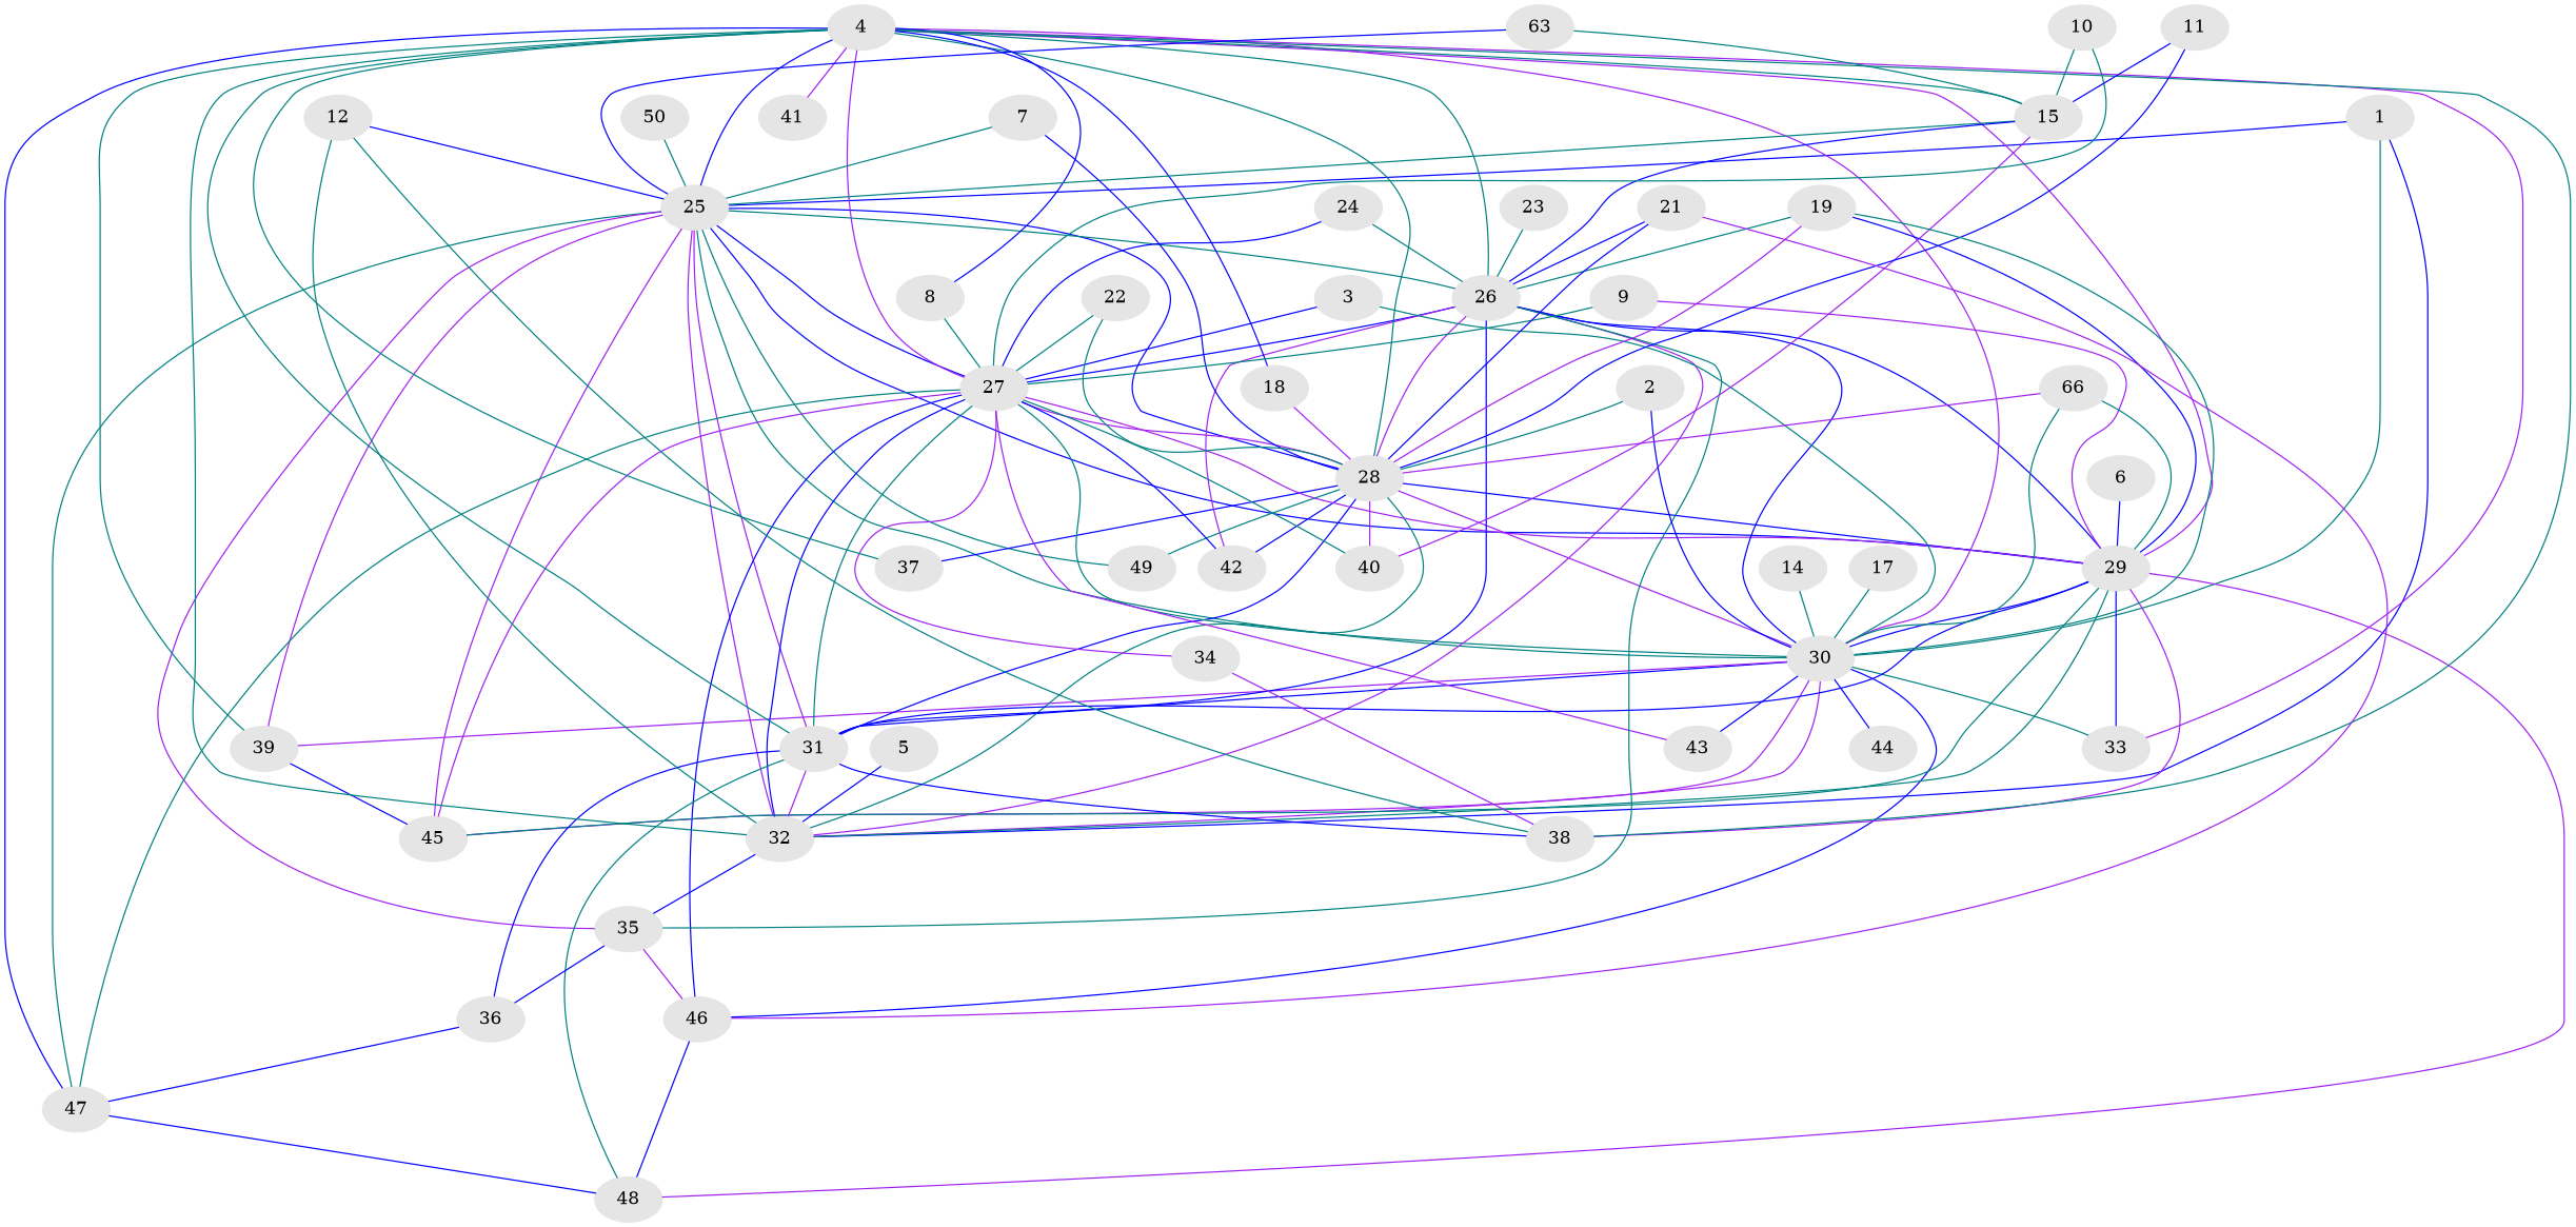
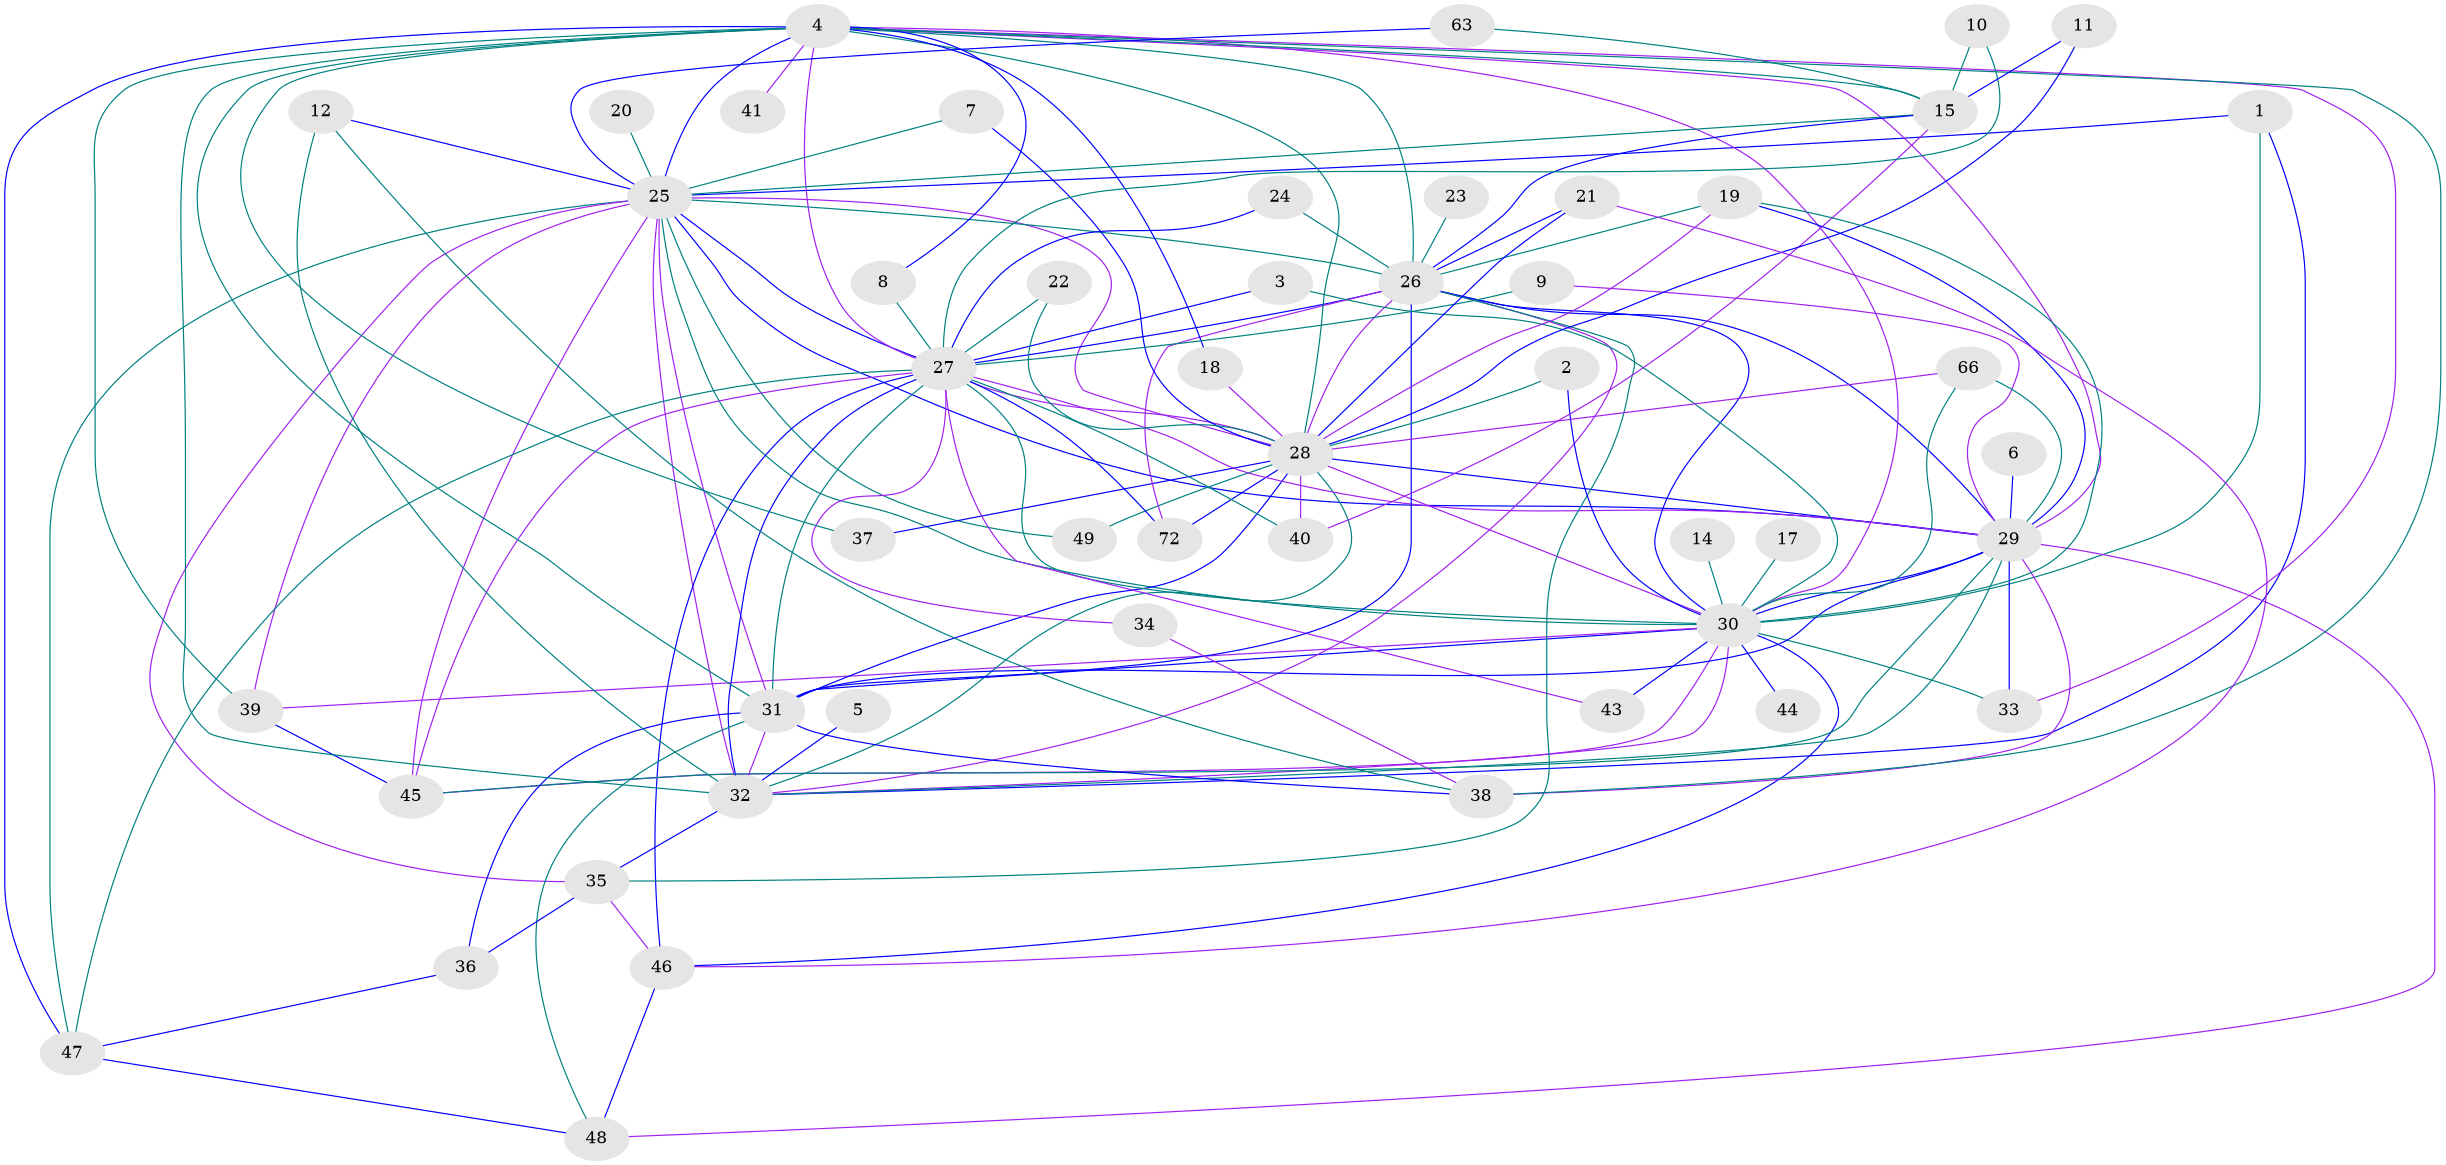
  graph {
    node [color=gray90 style=filled]
    edge [color=blue weight=1.0]
    1
    25
    30
    32
    28
    27
    26
    29
    31
    39
    47
    35
    45
    49
    33
    46
    43
    44
    2
    37
    40
-   42
+   42 [label=72]
    3
    34
    4
    8
    15
    18
    38
    41
    14
    48
    36
    5
    6
    7
    9
    10
    11
    12
    n41 [label=63]
    n42 [label=66]
    17
    19
-   20 [label=50]
+   20
    21
    22
    23
    24
    1 -- 25
    1 -- 30 [color=teal]
    1 -- 32
    25 -- 30 [color=teal]
    25 -- 32 [color=purple]
-   25 -- 28
+   25 -- 28 [color=purple]
    25 -- 27
    25 -- 26 [color=teal weight=2.0]
    25 -- 29
    25 -- 31 [color=purple weight=2.0]
    25 -- 39 [color=purple]
    25 -- 47 [color=teal]
    25 -- 35 [color=purple]
    25 -- 45 [color=purple]
    25 -- 49 [color=teal]
    30 -- 32 [color=purple]
    30 -- 31
    30 -- 39 [color=purple]
    30 -- 45 [color=purple]
    30 -- 33 [color=teal weight=2.0]
    30 -- 46
    30 -- 43
    30 -- 44
    32 -- 35 [weight=2.0]
    28 -- 30 [color=purple]
    28 -- 32 [color=teal]
    28 -- 29 [weight=2.0]
    28 -- 31
    28 -- 49 [color=teal]
    28 -- 37
    28 -- 40 [color=purple]
    28 -- 42
    27 -- 30 [color=teal weight=2.0]
    27 -- 32 [weight=2.0]
    27 -- 28 [color=purple weight=2.0]
    27 -- 29 [color=purple weight=2.0]
    27 -- 31 [color=teal]
    27 -- 47 [color=teal]
    27 -- 45 [color=purple]
    27 -- 46 [weight=2.0]
    27 -- 43 [color=purple]
    27 -- 40 [color=teal weight=2.0]
    27 -- 42
    27 -- 34 [color=purple]
    26 -- 30
    26 -- 32 [color=purple]
    26 -- 28 [color=purple weight=2.0]
    26 -- 27
    26 -- 29
    26 -- 31 [weight=2.0]
    26 -- 35 [color=teal]
    26 -- 42 [color=purple weight=2.0]
    29 -- 30
    29 -- 32 [color=teal]
    29 -- 31 [weight=2.0]
    29 -- 45 [color=teal]
    29 -- 33
    29 -- 38 [color=purple]
    29 -- 48 [color=purple]
    31 -- 32 [color=purple weight=2.0]
    31 -- 38
    31 -- 48 [color=teal]
    31 -- 36
    39 -- 45
    47 -- 48
    35 -- 46 [color=purple]
    35 -- 36
    46 -- 48
    2 -- 30
    2 -- 28 [color=teal]
    3 -- 30 [color=teal]
    3 -- 27
    34 -- 38 [color=purple]
    4 -- 25 [weight=2.0]
    4 -- 30 [color=purple weight=2.0]
    4 -- 32 [color=teal weight=2.0]
    4 -- 28 [color=teal weight=2.0]
    4 -- 27 [color=purple weight=2.0]
    4 -- 26 [color=teal weight=2.0]
    4 -- 29 [color=purple weight=2.0]
    4 -- 31 [color=teal weight=3.0]
    4 -- 39 [color=teal]
    4 -- 47 [weight=2.0]
    4 -- 33 [color=purple]
    4 -- 37 [color=teal]
    4 -- 8
    4 -- 15 [color=teal]
    4 -- 18
    4 -- 38 [color=teal]
    4 -- 41 [color=purple]
    8 -- 27 [color=teal]
    15 -- 25 [color=teal]
    15 -- 26 [weight=2.0]
    15 -- 40 [color=purple weight=2.0]
    18 -- 28 [color=purple]
    14 -- 30 [color=teal]
    36 -- 47
    5 -- 32
    6 -- 29
    7 -- 25 [color=teal]
    7 -- 28
    9 -- 27 [color=teal]
    9 -- 29 [color=purple]
    10 -- 27 [color=teal]
    10 -- 15 [color=teal]
    11 -- 28
    11 -- 15
    12 -- 25
    12 -- 32 [color=teal]
    12 -- 38 [color=teal]
    n41 -- 25
    n41 -- 15 [color=teal]
    n42 -- 30 [color=teal]
    n42 -- 28 [color=purple]
    n42 -- 29 [color=teal]
    17 -- 30 [color=teal]
    19 -- 30 [color=teal]
    19 -- 28 [color=purple]
    19 -- 26 [color=teal]
    19 -- 29
    20 -- 25 [color=teal]
    21 -- 28
    21 -- 26
    21 -- 46 [color=purple]
    22 -- 28 [color=teal]
    22 -- 27 [color=teal]
    23 -- 26 [color=teal]
    24 -- 27
    24 -- 26 [color=teal weight=2.0]
  }
